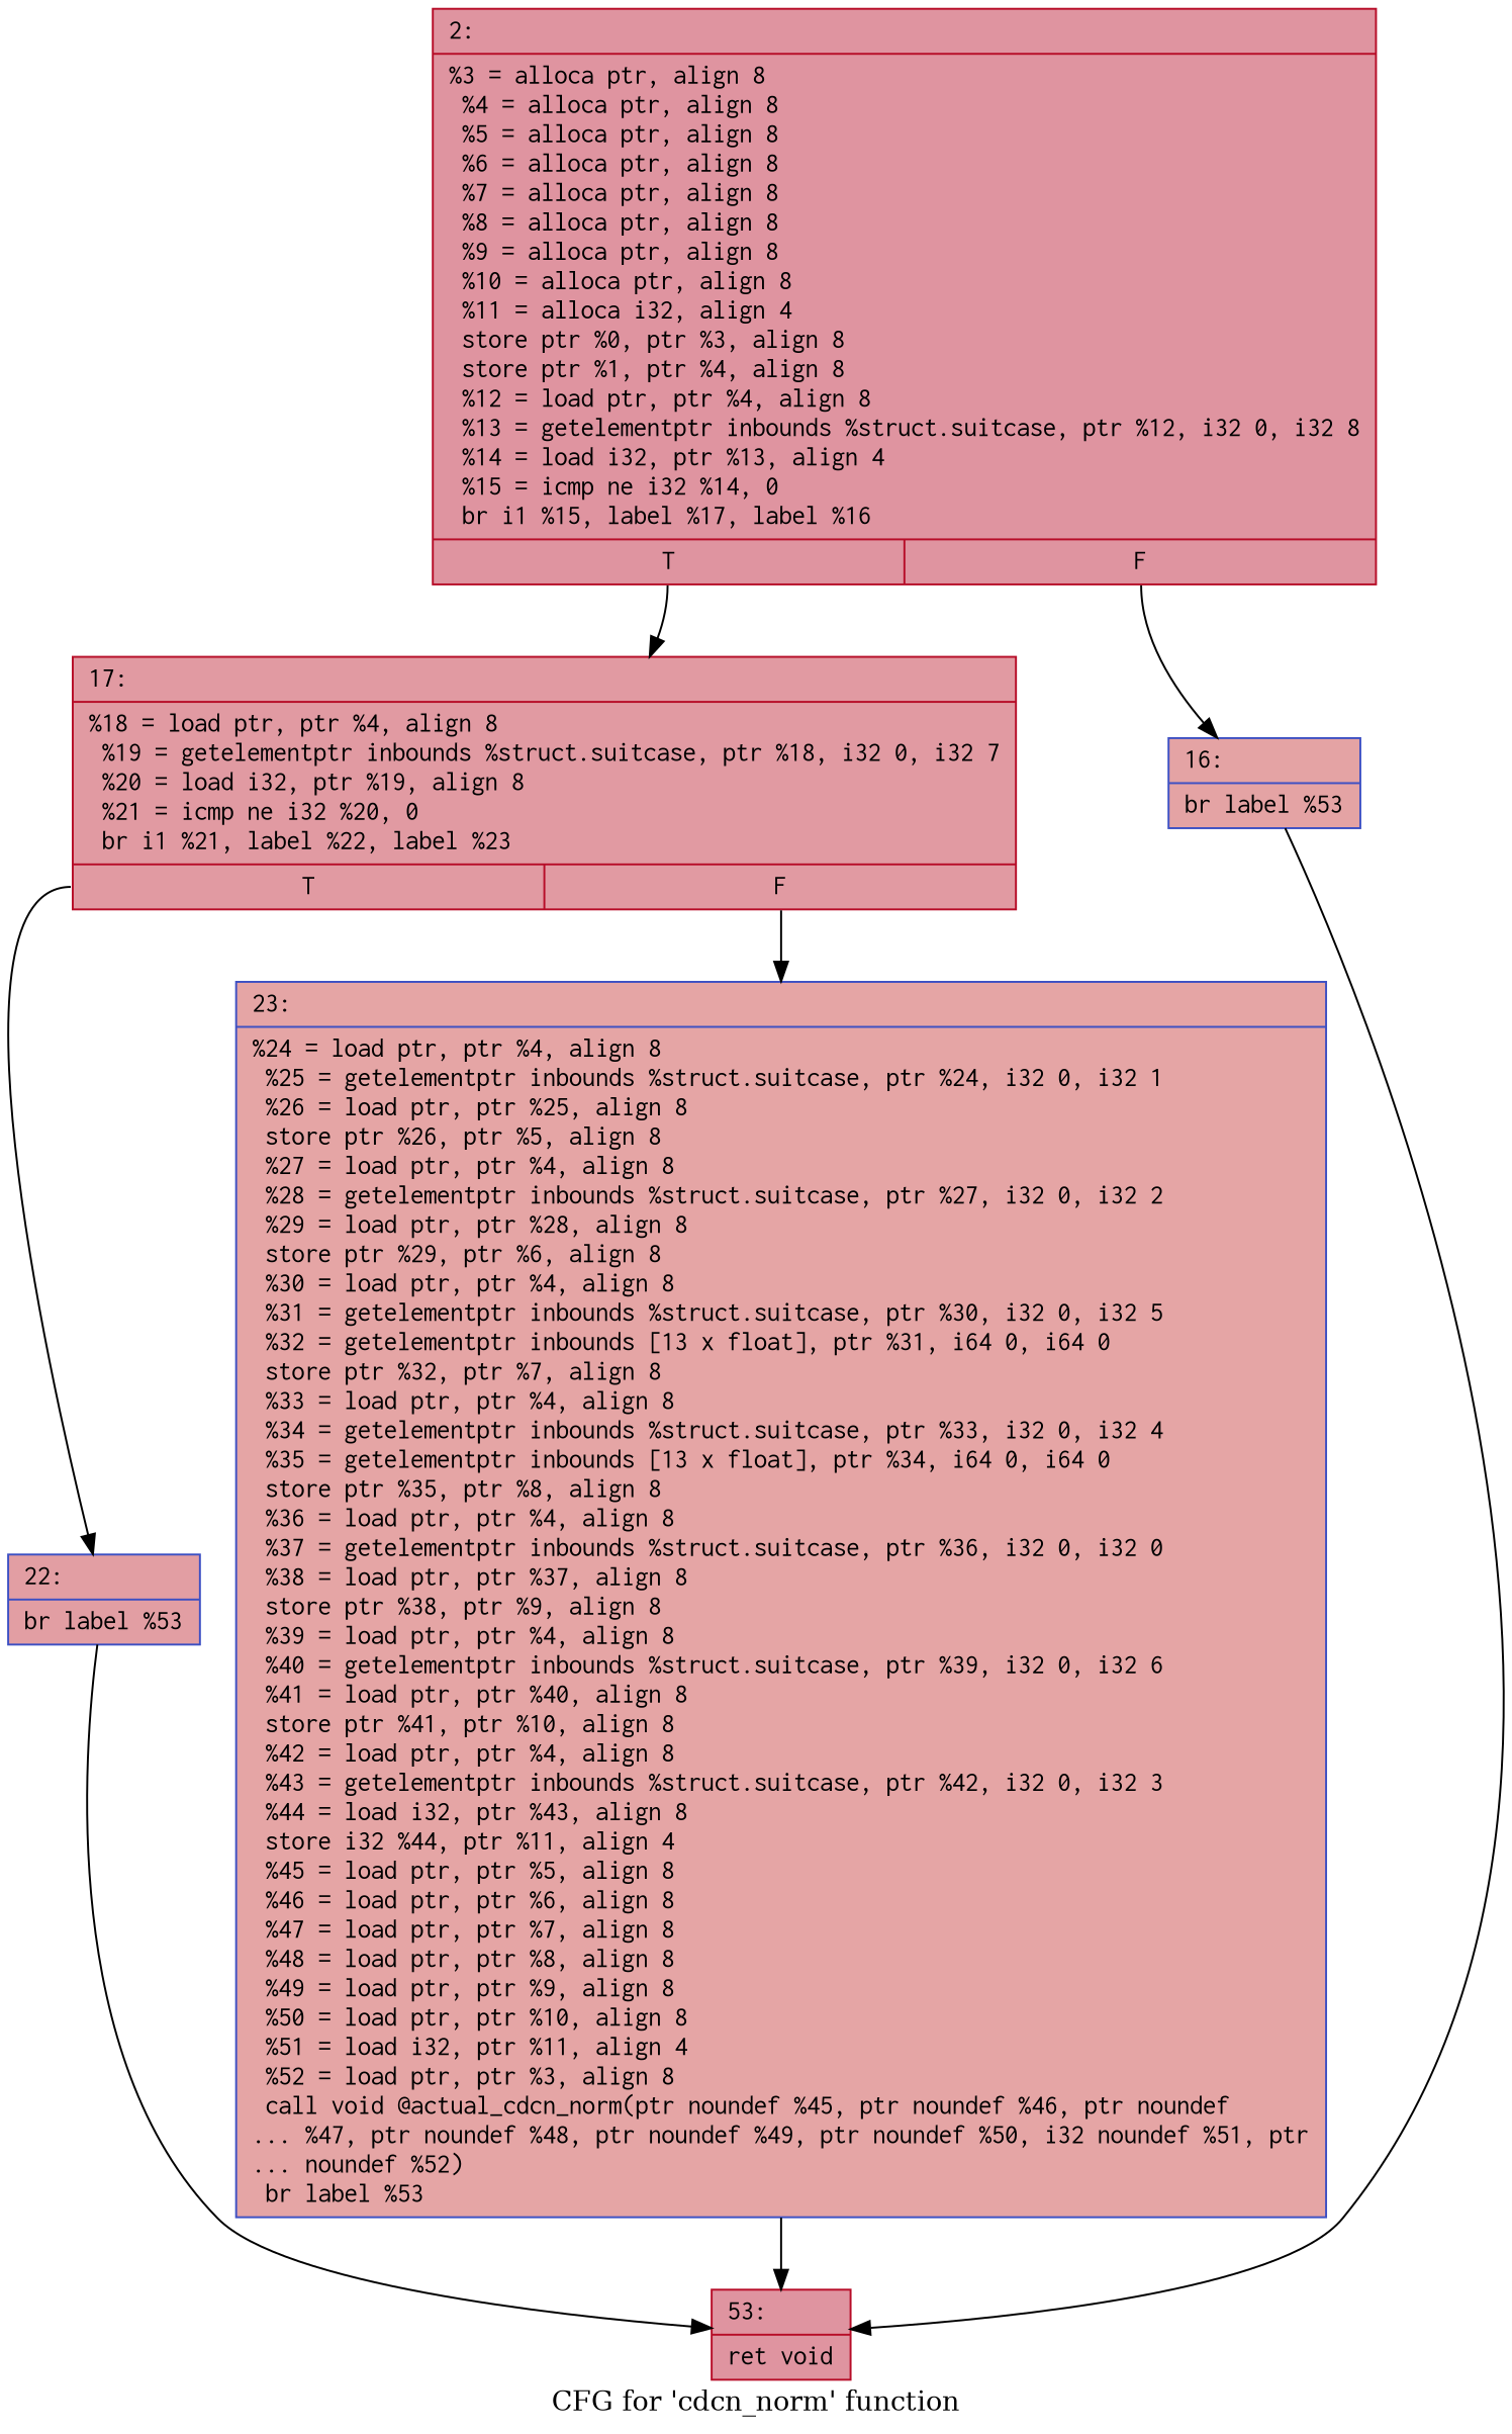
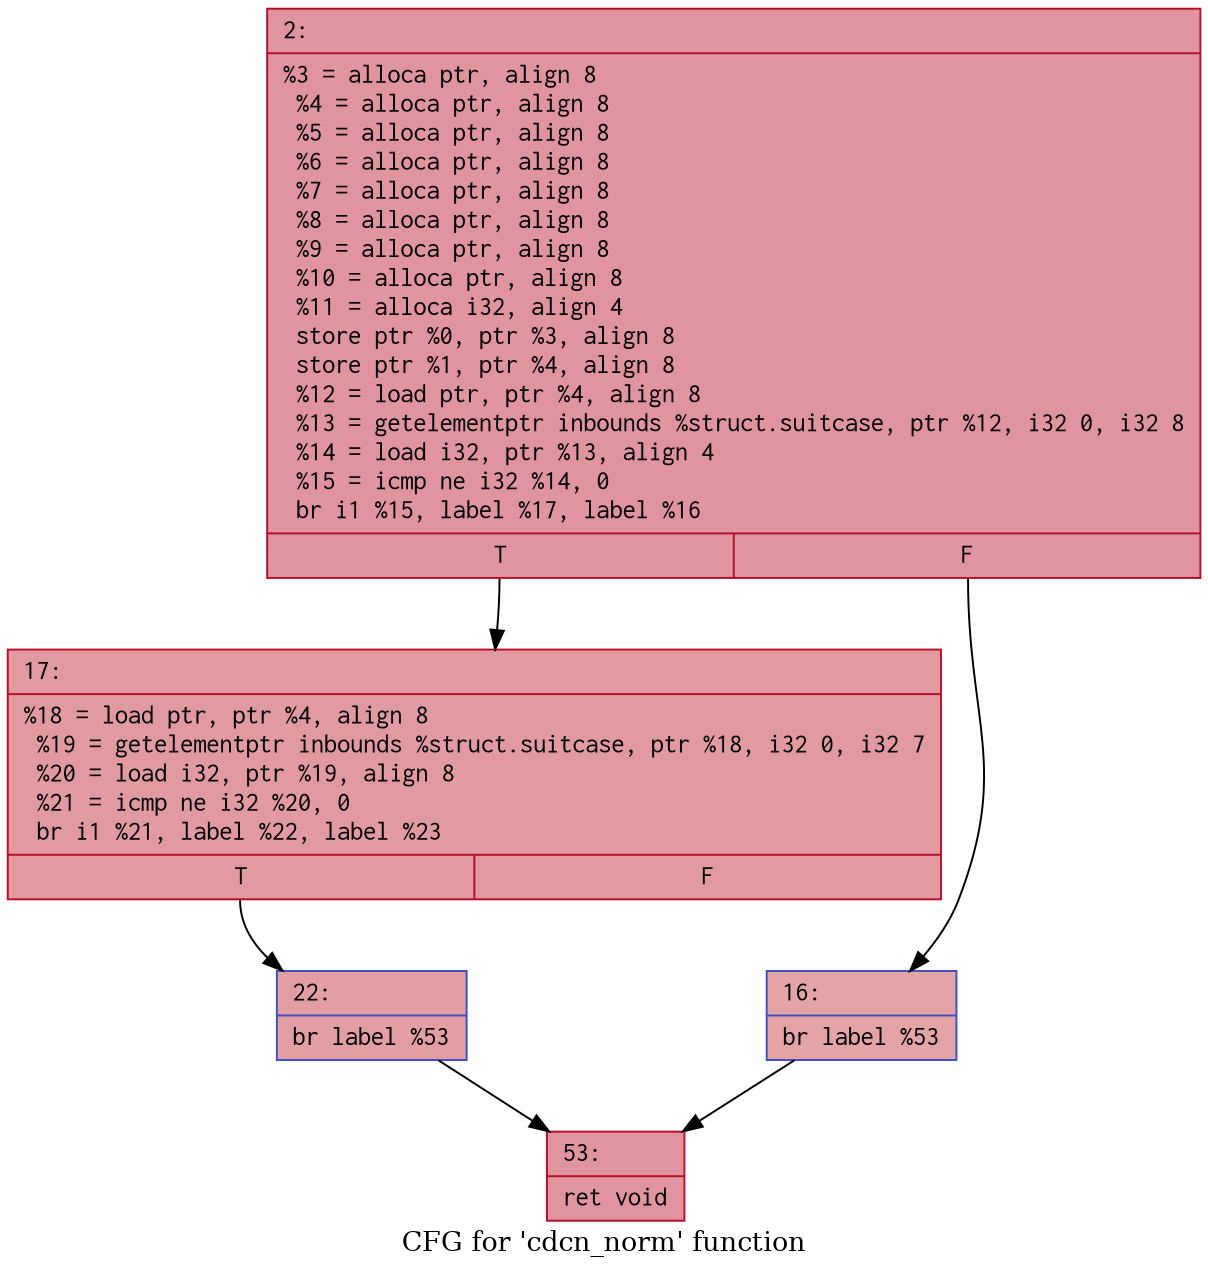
  digraph {
    label="CFG for 'cdcn_norm' function"
    node [color="#b70d28ff" fillcolor="#b70d2870" fontname=Courier shape=record style=filled]
    n1 [label="{2:\l|  %3 = alloca ptr, align 8\l  %4 = alloca ptr, align 8\l  %5 = alloca ptr, align 8\l  %6 = alloca ptr, align 8\l  %7 = alloca ptr, align 8\l  %8 = alloca ptr, align 8\l  %9 = alloca ptr, align 8\l  %10 = alloca ptr, align 8\l  %11 = alloca i32, align 4\l  store ptr %0, ptr %3, align 8\l  store ptr %1, ptr %4, align 8\l  %12 = load ptr, ptr %4, align 8\l  %13 = getelementptr inbounds %struct.suitcase, ptr %12, i32 0, i32 8\l  %14 = load i32, ptr %13, align 4\l  %15 = icmp ne i32 %14, 0\l  br i1 %15, label %17, label %16\l|{<s0>T|<s1>F}}"]
    n2 [fillcolor="#bb1b2c70" label="{17:\l|  %18 = load ptr, ptr %4, align 8\l  %19 = getelementptr inbounds %struct.suitcase, ptr %18, i32 0, i32 7\l  %20 = load i32, ptr %19, align 8\l  %21 = icmp ne i32 %20, 0\l  br i1 %21, label %22, label %23\l|{<s0>T|<s1>F}}"]
    n3 [color="#3d50c3ff" fillcolor="#c32e3170" label="{16:\l|  br label %53\l}"]
    n4 [color="#3d50c3ff" fillcolor="#be242e70" label="{22:\l|  br label %53\l}"]
-   n5 [color="#3d50c3ff" fillcolor="#c5333470" label="{23:\l|  %24 = load ptr, ptr %4, align 8\l  %25 = getelementptr inbounds %struct.suitcase, ptr %24, i32 0, i32 1\l  %26 = load ptr, ptr %25, align 8\l  store ptr %26, ptr %5, align 8\l  %27 = load ptr, ptr %4, align 8\l  %28 = getelementptr inbounds %struct.suitcase, ptr %27, i32 0, i32 2\l  %29 = load ptr, ptr %28, align 8\l  store ptr %29, ptr %6, align 8\l  %30 = load ptr, ptr %4, align 8\l  %31 = getelementptr inbounds %struct.suitcase, ptr %30, i32 0, i32 5\l  %32 = getelementptr inbounds [13 x float], ptr %31, i64 0, i64 0\l  store ptr %32, ptr %7, align 8\l  %33 = load ptr, ptr %4, align 8\l  %34 = getelementptr inbounds %struct.suitcase, ptr %33, i32 0, i32 4\l  %35 = getelementptr inbounds [13 x float], ptr %34, i64 0, i64 0\l  store ptr %35, ptr %8, align 8\l  %36 = load ptr, ptr %4, align 8\l  %37 = getelementptr inbounds %struct.suitcase, ptr %36, i32 0, i32 0\l  %38 = load ptr, ptr %37, align 8\l  store ptr %38, ptr %9, align 8\l  %39 = load ptr, ptr %4, align 8\l  %40 = getelementptr inbounds %struct.suitcase, ptr %39, i32 0, i32 6\l  %41 = load ptr, ptr %40, align 8\l  store ptr %41, ptr %10, align 8\l  %42 = load ptr, ptr %4, align 8\l  %43 = getelementptr inbounds %struct.suitcase, ptr %42, i32 0, i32 3\l  %44 = load i32, ptr %43, align 8\l  store i32 %44, ptr %11, align 4\l  %45 = load ptr, ptr %5, align 8\l  %46 = load ptr, ptr %6, align 8\l  %47 = load ptr, ptr %7, align 8\l  %48 = load ptr, ptr %8, align 8\l  %49 = load ptr, ptr %9, align 8\l  %50 = load ptr, ptr %10, align 8\l  %51 = load i32, ptr %11, align 4\l  %52 = load ptr, ptr %3, align 8\l  call void @actual_cdcn_norm(ptr noundef %45, ptr noundef %46, ptr noundef\l... %47, ptr noundef %48, ptr noundef %49, ptr noundef %50, i32 noundef %51, ptr\l... noundef %52)\l  br label %53\l}"]
    n6 [label="{53:\l|  ret void\l}"]
    n1 -> n2 [tailport=s0]
    n1 -> n3 [tailport=s1]
    n2 -> n4 [tailport=s0]
-   n2 -> n5 [tailport=s1]
    n3 -> n6
    n4 -> n6
-   n5 -> n6
  }
